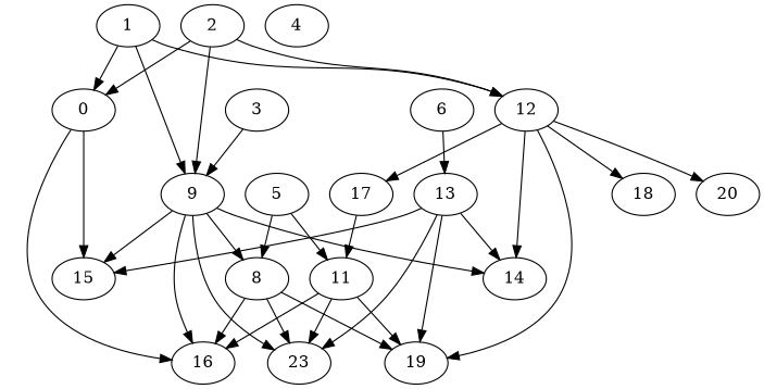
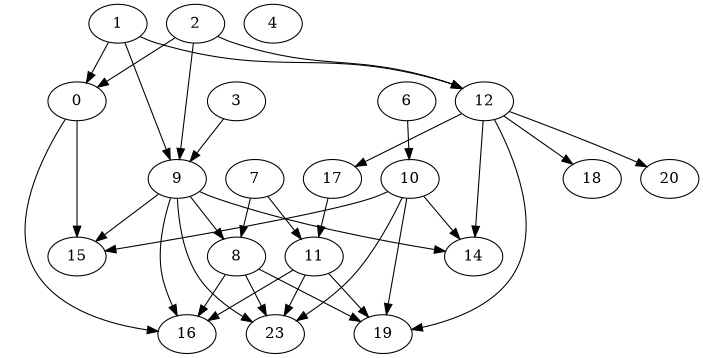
  digraph {
    node [alpha=0.17]
    1 [expect_size=51998720]
    n2 [alpha=0.01 expect_size=38654976 label=0]
    9 [expect_size=11560960]
    12 [alpha=0.12 expect_size=47044608]
    15 [alpha=0.09 expect_size=52011008]
    16 [alpha=0.11 expect_size=22704128]
    n7 [alpha=0.18 expect_size=8440832 label=23]
    14 [expect_size=20409344]
    8 [alpha=0.08 expect_size=9765888]
    19 [alpha=0.01 expect_size=35785728]
    17 [alpha=0.08 expect_size=15244288]
    18 [alpha=0.13 expect_size=18007040]
    20 [alpha=0.16 expect_size=29100032]
    11 [alpha=0.11 expect_size=6084608]
    2 [alpha=0.04 expect_size=41820160]
    3 [alpha=0.05 expect_size=26353664]
    4 [alpha=0.13 expect_size=19570688]
-   5 [alpha=0.08 expect_size=19254272]
+   5 [alpha=0.08 expect_size=19254272 label=7]
    6 [expect_size=34985984]
-   10 [alpha=0.04 expect_size=10806272 label=13]
+   10 [alpha=0.04 expect_size=10806272]
    1 -> n2
    1 -> 9
    1 -> 12
    n2 -> 15
    n2 -> 16
    9 -> 15
    9 -> 16
    9 -> n7
    9 -> 14
    9 -> 8
    12 -> 14
    12 -> 19
    12 -> 17
    12 -> 18
    12 -> 20
    8 -> 16
    8 -> n7
    8 -> 19
    17 -> 11
    11 -> 16
    11 -> n7
    11 -> 19
    2 -> n2
    2 -> 9
    2 -> 12
    3 -> 9
    5 -> 8
    5 -> 11
    6 -> 10
    10 -> 15
    10 -> n7
    10 -> 14
    10 -> 19
  }
